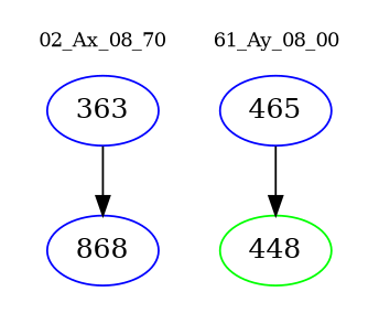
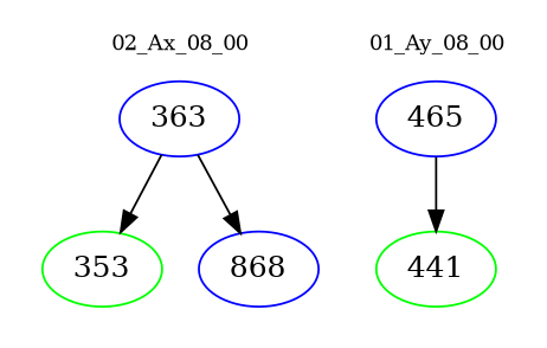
  digraph {
    node [color=blue]
    edge [color=black]
    n1 [label=363]
+   n2 [color=green label=353]
    n3 [label=868]
    n4 [label=465]
-   n5 [color=green label=448]
+   n5 [color=green label=441]
    subgraph cluster_1 {
      color=white
      fontsize=10
-     label="02_Ax_08_70"
+     label="02_Ax_08_00"
      n1
+     n2
      n3
    }
    subgraph cluster_2 {
      color=white
      fontsize=10
-     label="61_Ay_08_00"
+     label="01_Ay_08_00"
      n4
      n5
    }
+   n1 -> n2
    n1 -> n3
    n4 -> n5
  }
